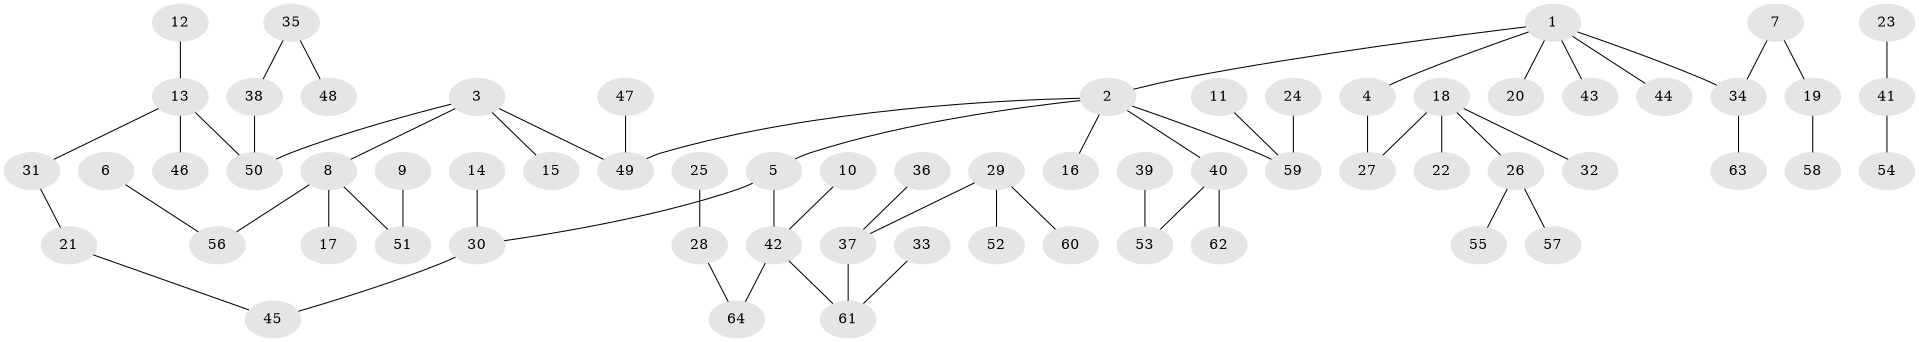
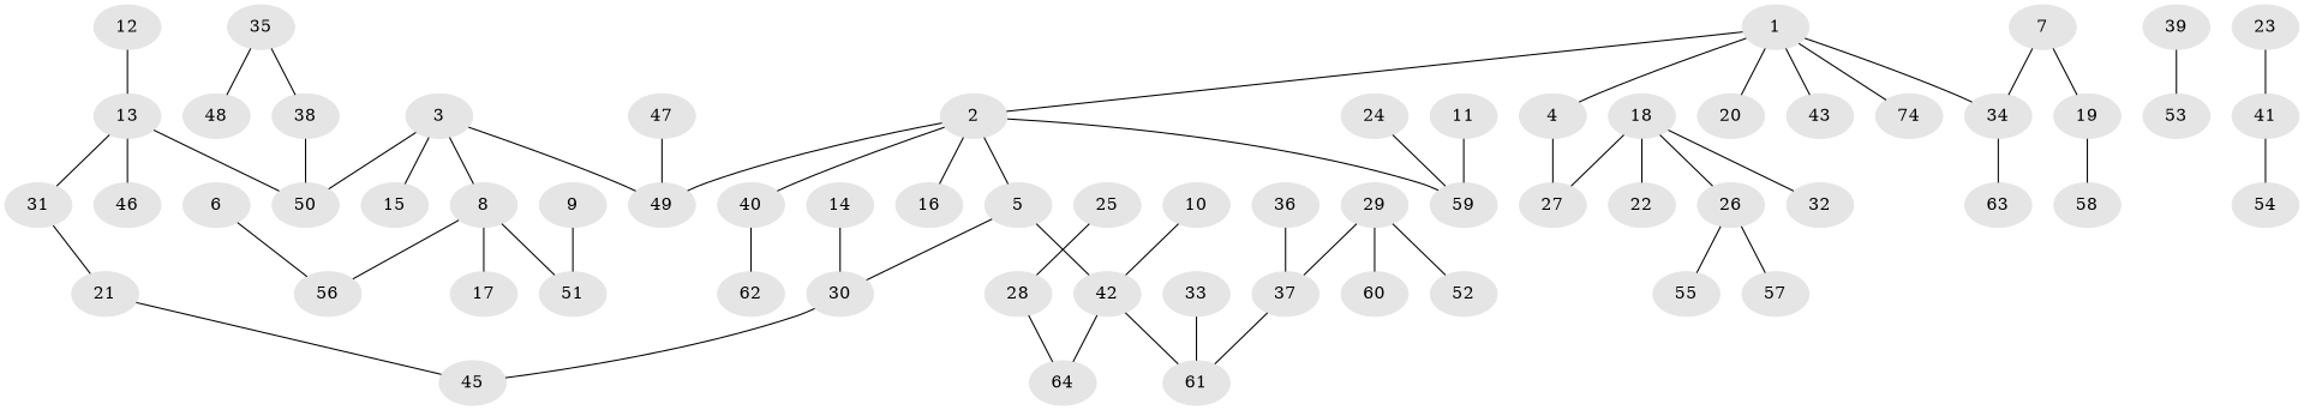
  graph {
    node [color=gray90 style=filled]
    edge [weight=1.0]
    1
    2
    4
    20
    34
    43
-   44
+   44 [label=74]
    5
    16
    40
    49
    59
    27
    63
    30
    42
    53
    62
    3
    8
    15
    50
    56
    17
    51
    45
    64
    61
    6
    7
    19
    58
    9
    10
    11
    12
    13
    31
    46
    21
    14
    18
    22
    26
    32
    55
    57
    23
    41
    54
    24
    25
    28
    29
    37
    52
    60
    33
    35
    38
    48
    36
    39
    47
    1 -- 2
    1 -- 4
    1 -- 20
    1 -- 34
    1 -- 43
    1 -- 44
    2 -- 5
    2 -- 16
    2 -- 40
    2 -- 49
    2 -- 59
    4 -- 27
    34 -- 63
    5 -- 30
    5 -- 42
-   40 -- 53
    40 -- 62
    30 -- 45
    42 -- 64
    42 -- 61
    3 -- 49
    3 -- 8
    3 -- 15
    3 -- 50
    8 -- 56
    8 -- 17
    8 -- 51
    6 -- 56
    7 -- 34
    7 -- 19
    19 -- 58
    9 -- 51
    10 -- 42
    11 -- 59
    12 -- 13
    13 -- 50
    13 -- 31
    13 -- 46
    31 -- 21
    21 -- 45
    14 -- 30
    18 -- 27
    18 -- 22
    18 -- 26
    18 -- 32
    26 -- 55
    26 -- 57
    23 -- 41
    41 -- 54
    24 -- 59
    25 -- 28
    28 -- 64
    29 -- 37
    29 -- 52
    29 -- 60
    37 -- 61
    33 -- 61
    35 -- 38
    35 -- 48
    38 -- 50
    36 -- 37
    39 -- 53
    47 -- 49
  }
